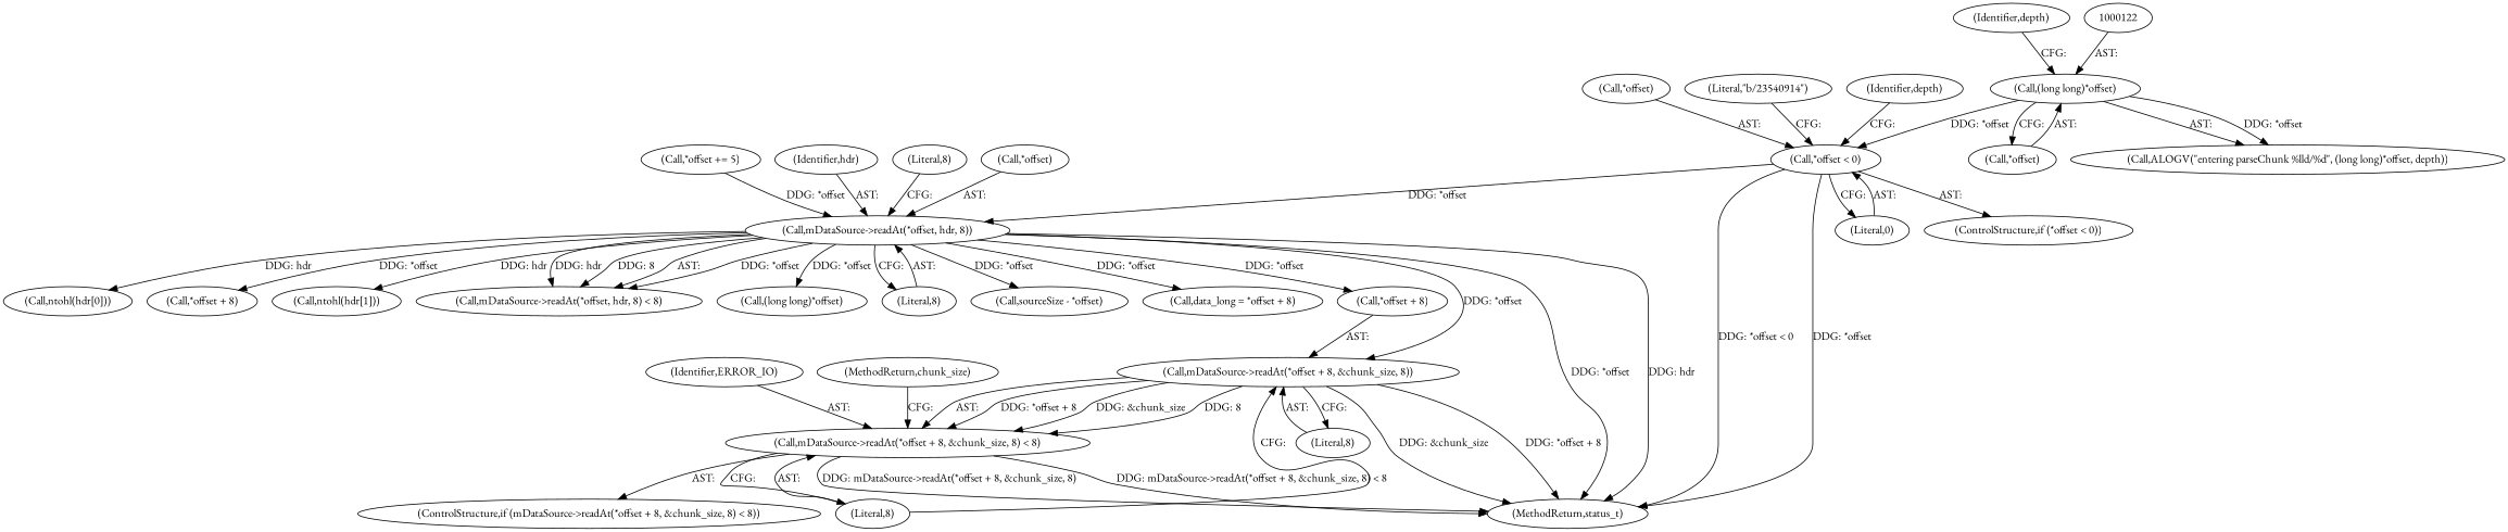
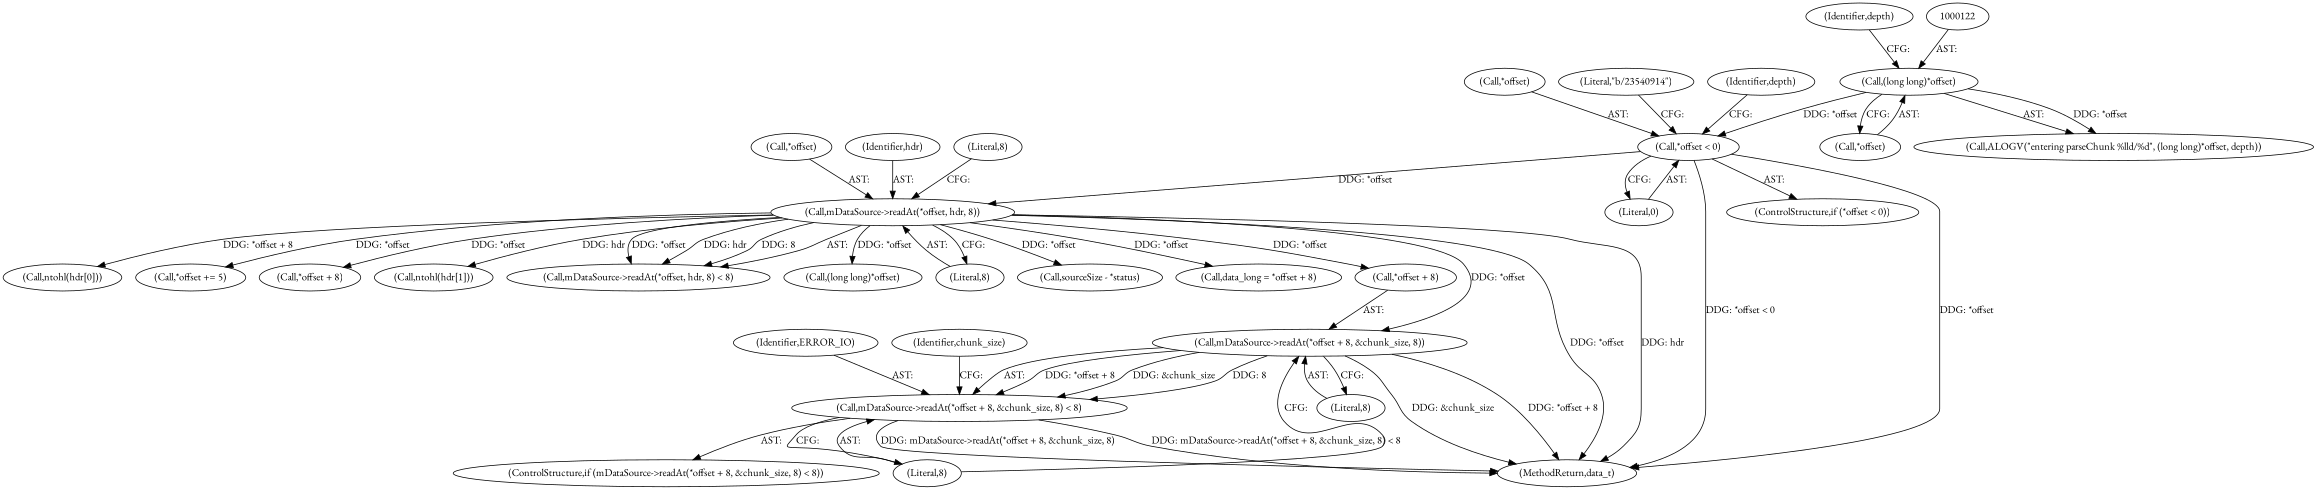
  digraph {
    fontname="EB Garamond"
    node [fontname="EB Garamond"]
    edge [fontname="EB Garamond"]
    n1 [label="(Call,mDataSource->readAt(*offset + 8, &chunk_size, 8))"]
    n2 [label="(Call,mDataSource->readAt(*offset + 8, &chunk_size, 8) < 8)"]
-   n3 [label="(MethodReturn,status_t)"]
+   n3 [label="(MethodReturn,data_t)"]
    n4 [label="(Literal,8)"]
    n5 [label="(ControlStructure,if (mDataSource->readAt(*offset + 8, &chunk_size, 8) < 8))"]
    n6 [label="(Literal,8)"]
    n7 [label="(Call,mDataSource->readAt(*offset, hdr, 8))"]
    n8 [label="(Call,*offset + 8)"]
    n9 [label="(Call,ntohl(hdr[0]))"]
    n10 [label="(Call,*offset += 5)"]
    n11 [label="(Call,*offset + 8)"]
    n12 [label="(Call,ntohl(hdr[1]))"]
    n13 [label="(Call,mDataSource->readAt(*offset, hdr, 8) < 8)"]
    n14 [label="(Call,(long long)*offset)"]
    n15 [label="(Literal,8)"]
-   n16 [label="(Call,sourceSize - *offset)"]
+   n16 [label="(Call,sourceSize - *status)"]
    n17 [label="(Call,data_long = *offset + 8)"]
    n18 [label="(Call,*offset < 0)"]
    n19 [label="(Literal,0)"]
    n20 [label="(ControlStructure,if (*offset < 0))"]
    n21 [label="(Call,(long long)*offset)"]
    n22 [label="(Call,ALOGV(\"entering parseChunk %lld/%d\", (long long)*offset, depth))"]
    n23 [label="(Call,*offset)"]
    n24 [label="(Identifier,hdr)"]
    n25 [label="(Call,*offset)"]
    n26 [label="(Literal,\"b/23540914\")"]
    n27 [label="(Literal,8)"]
    n28 [label="(Identifier,depth)"]
-   n29 [label="(MethodReturn,chunk_size)"]
+   n29 [label="(Identifier,chunk_size)"]
    n30 [label="(Identifier,depth)"]
    n31 [label="(Call,*offset)"]
    n32 [label="(Identifier,ERROR_IO)"]
    1000122
    n1 -> n2 [label="AST: "]
    n1 -> n2 [label="DDG: *offset + 8"]
    n1 -> n2 [label="DDG: &chunk_size"]
    n1 -> n2 [label="DDG: 8"]
    n1 -> n3 [label="DDG: *offset + 8"]
    n1 -> n3 [label="DDG: &chunk_size"]
    n1 -> n4 [label="CFG: "]
    n2 -> n3 [label="DDG: mDataSource->readAt(*offset + 8, &chunk_size, 8)"]
    n2 -> n3 [label="DDG: mDataSource->readAt(*offset + 8, &chunk_size, 8) < 8"]
    n2 -> n5 [label="AST: "]
    n2 -> n6 [label="CFG: "]
    n4 -> n1 [label="AST: "]
    n6 -> n1 [label="CFG: "]
    n6 -> n2 [label="AST: "]
    n7 -> n1 [label="DDG: *offset"]
    n7 -> n3 [label="DDG: hdr"]
    n7 -> n3 [label="DDG: *offset"]
    n7 -> n8 [label="DDG: *offset"]
-   n7 -> n9 [label="DDG: hdr"]
-   n10 -> n7 [label="DDG: *offset"]
+   n7 -> n9 [label="DDG: *offset + 8"]
+   n7 -> n10 [label="DDG: *offset"]
    n7 -> n11 [label="DDG: *offset"]
    n7 -> n12 [label="DDG: hdr"]
    n7 -> n13 [label="AST: "]
    n7 -> n13 [label="DDG: *offset"]
    n7 -> n13 [label="DDG: hdr"]
    n7 -> n13 [label="DDG: 8"]
    n7 -> n14 [label="DDG: *offset"]
    n7 -> n15 [label="CFG: "]
    n7 -> n16 [label="DDG: *offset"]
    n7 -> n17 [label="DDG: *offset"]
    n8 -> n1 [label="AST: "]
    n15 -> n7 [label="AST: "]
    n18 -> n3 [label="DDG: *offset < 0"]
    n18 -> n3 [label="DDG: *offset"]
    n18 -> n7 [label="DDG: *offset"]
    n18 -> n19 [label="CFG: "]
    n18 -> n20 [label="AST: "]
    n19 -> n18 [label="AST: "]
    n21 -> n18 [label="DDG: *offset"]
    n21 -> n22 [label="AST: "]
    n21 -> n22 [label="DDG: *offset"]
    n21 -> n23 [label="CFG: "]
    n23 -> n21 [label="AST: "]
    n24 -> n7 [label="AST: "]
    n25 -> n18 [label="AST: "]
    n26 -> n18 [label="CFG: "]
    n27 -> n7 [label="CFG: "]
    n28 -> n21 [label="CFG: "]
    n29 -> n2 [label="CFG: "]
    n30 -> n18 [label="CFG: "]
    n31 -> n7 [label="AST: "]
    n32 -> n2 [label="AST: "]
    1000122 -> n21 [label="AST: "]
  }
